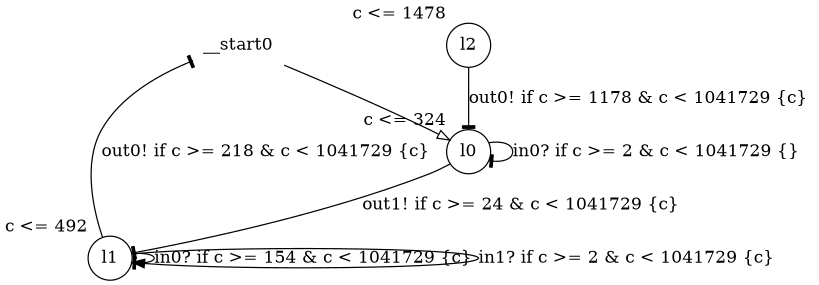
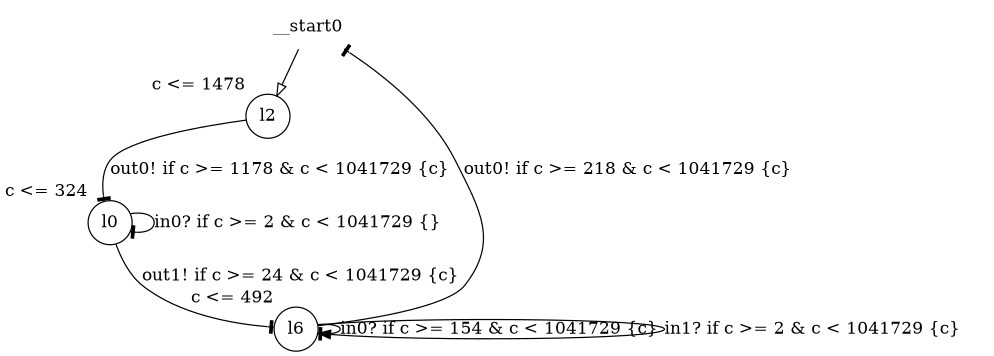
  digraph {
    node [shape=circle margin=0]
    edge [arrowhead=tee]
    __start0 [shape=none margin=""]
    n2 [label=l0 xlabel="c <= 324"]
-   n3 [label=l1 xlabel="c <= 492"]
+   n3 [label=l6 xlabel="c <= 492"]
    n4 [label=l2 xlabel="c <= 1478"]
-   __start0 -> n2 [arrowhead=onormal]
+   __start0 -> n4 [arrowhead=onormal]
    n2 -> n2 [label="in0? if c >= 2 & c < 1041729 {} "]
    n2 -> n3 [label="out1! if c >= 24 & c < 1041729 {c} "]
    n3 -> __start0 [label="out0! if c >= 218 & c < 1041729 {c} "]
    n3 -> n3 [label="in0? if c >= 154 & c < 1041729 {c} "]
    n3 -> n3 [arrowhead=normal label="in1? if c >= 2 & c < 1041729 {c} "]
    n4 -> n2 [label="out0! if c >= 1178 & c < 1041729 {c} "]
  }
